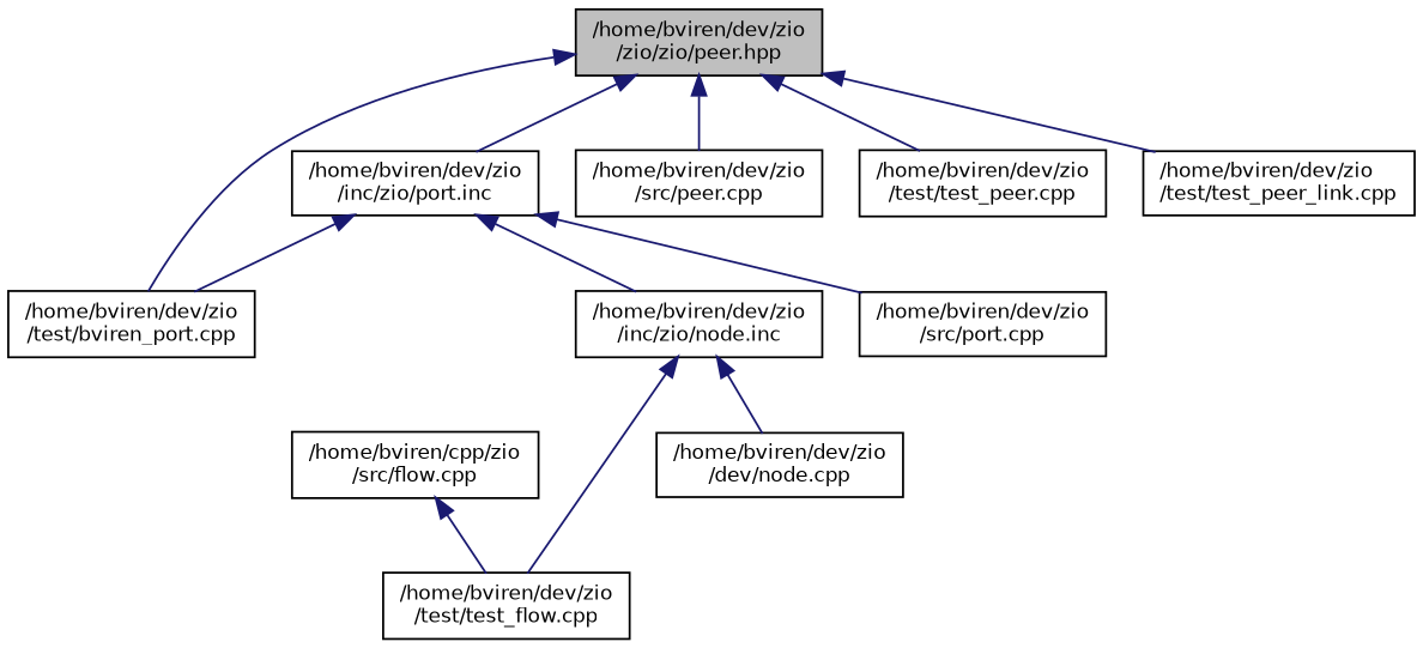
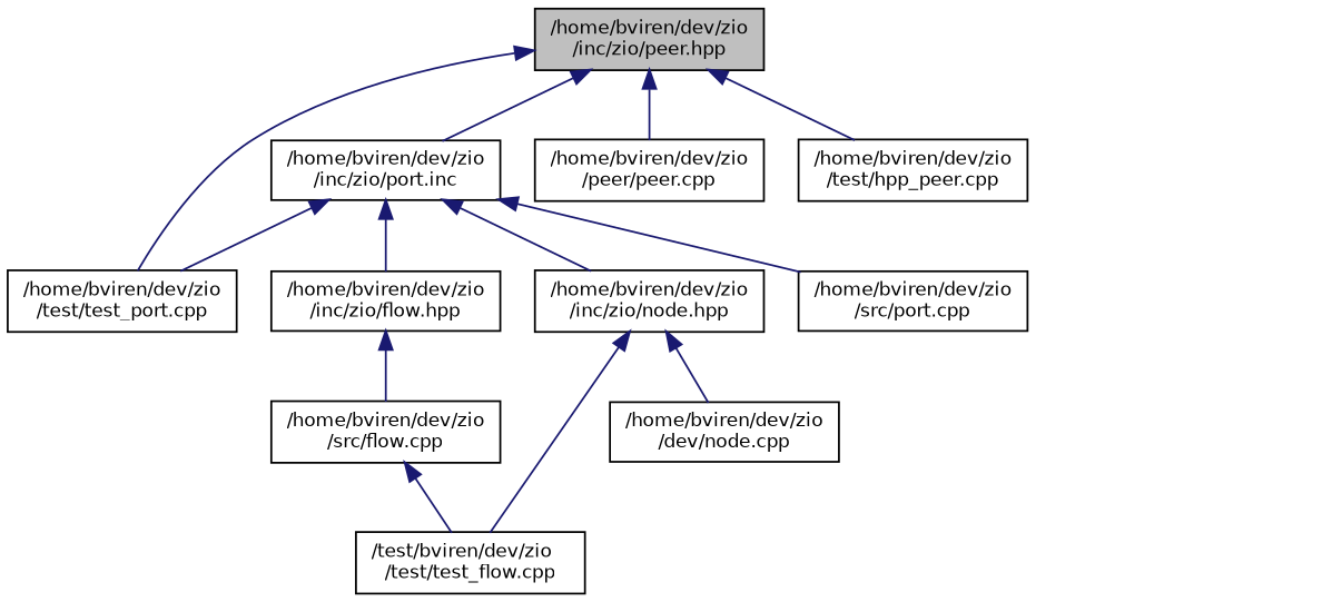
  digraph {
    node [color=black fillcolor=white fontname=Helvetica fontsize=10 shape=record style=filled]
    edge [color=midnightblue dir=back fontname=Helvetica fontsize=10 labelfontname=Helvetica labelfontsize=10 style=solid]
-   n1 [fillcolor=grey75 fontcolor=black height=0.2 label="/home/bviren/dev/zio\l/zio/zio/peer.hpp" width=0.4]
+   n1 [fillcolor=grey75 fontcolor=black height=0.2 label="/home/bviren/dev/zio\l/inc/zio/peer.hpp" width=0.4]
    n2 [height=0.2 label="/home/bviren/dev/zio\l/inc/zio/port.inc" width=0.4]
-   n3 [height=0.2 label="/home/bviren/dev/zio\l/test/bviren_port.cpp" width=0.4]
-   n4 [height=0.2 label="/home/bviren/dev/zio\l/src/peer.cpp" width=0.4]
-   n5 [height=0.2 label="/home/bviren/dev/zio\l/test/test_peer.cpp" width=0.4]
-   n6 [height=0.2 label="/home/bviren/dev/zio\l/test/test_peer_link.cpp" width=0.4]
-   n8 [height=0.2 label="/home/bviren/dev/zio\l/inc/zio/node.inc" width=0.4]
+   n3 [height=0.2 label="/home/bviren/dev/zio\l/test/test_port.cpp" width=0.4]
+   n4 [height=0.2 label="/home/bviren/dev/zio\l/peer/peer.cpp" width=0.4]
+   n5 [height=0.2 label="/home/bviren/dev/zio\l/test/hpp_peer.cpp" width=0.4]
+   n7 [height=0.2 label="/home/bviren/dev/zio\l/inc/zio/flow.hpp" width=0.4]
+   n8 [height=0.2 label="/home/bviren/dev/zio\l/inc/zio/node.hpp" width=0.4]
    n9 [height=0.2 label="/home/bviren/dev/zio\l/src/port.cpp" width=0.4]
-   n10 [height=0.2 label="/home/bviren/cpp/zio\l/src/flow.cpp" width=0.4]
-   n11 [height=0.2 label="/home/bviren/dev/zio\l/test/test_flow.cpp" width=0.4]
+   n10 [height=0.2 label="/home/bviren/dev/zio\l/src/flow.cpp" width=0.4]
+   n11 [height=0.2 label="/test/bviren/dev/zio\l/test/test_flow.cpp" width=0.4]
    n12 [height=0.2 label="/home/bviren/dev/zio\l/dev/node.cpp" width=0.4]
    n1 -> n2
    n1 -> n3
    n1 -> n4
    n1 -> n5
-   n1 -> n6
    n2 -> n3
+   n2 -> n7
    n2 -> n8
    n2 -> n9
+   n7 -> n10
    n8 -> n11
    n8 -> n12
    n10 -> n11
  }
